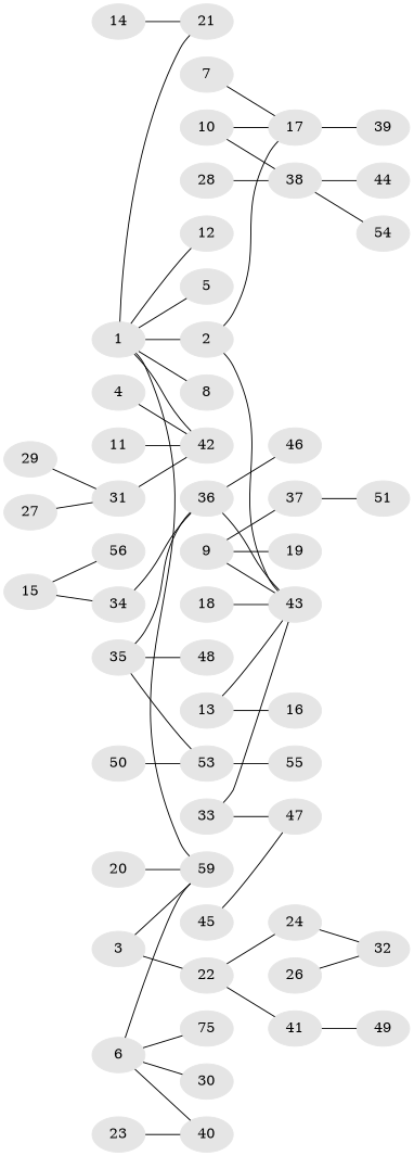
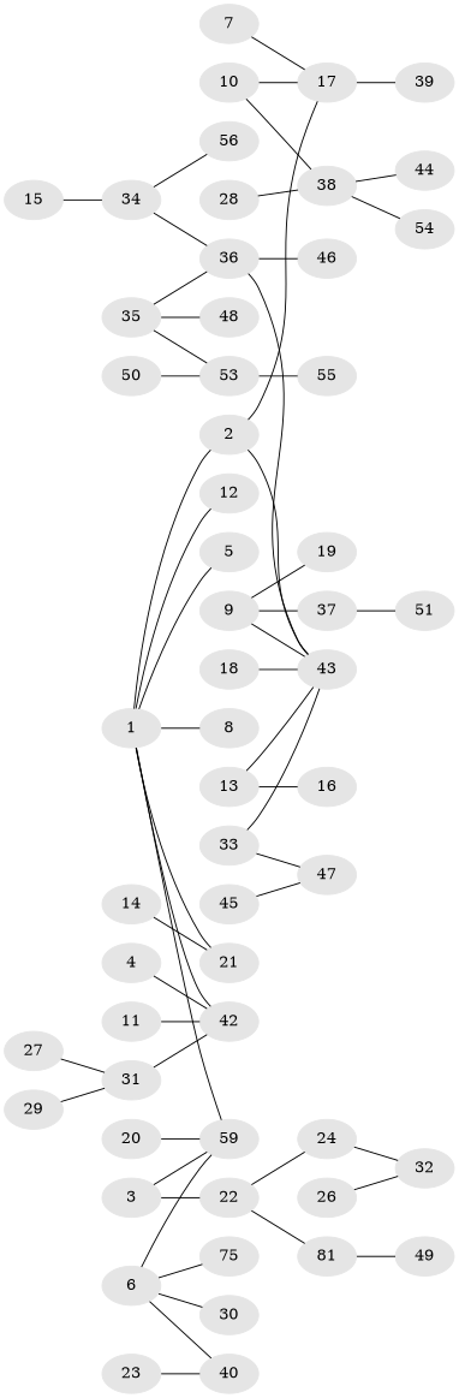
  graph {
    rankdir=LR
    node [color=gray90 style=filled]
    edge [weight=1.0]
    1
    2
    5
    8
    12
    21
    42
    n8 [label=59]
    17
    43
    39
    3
    22
    24
-   41
+   41 [label=81]
    4
    6
    n18 [label=75]
    30
    40
    7
    9
    19
    37
    51
    10
    38
    44
    54
    11
    13
    16
    14
    15
    34
    36
    56
    18
    20
    32
    49
    23
    26
    27
    31
    28
    29
    33
    47
    46
    35
    48
    53
    55
    45
    50
    1 -- 2
    1 -- 5
    1 -- 8
    1 -- 12
    1 -- 21
    1 -- 42
    1 -- n8
    2 -- 17
    2 -- 43
    17 -- 39
    3 -- n8
    3 -- 22
    22 -- 24
    22 -- 41
    24 -- 32
    41 -- 49
    4 -- 42
    6 -- n8
    6 -- n18
    6 -- 30
    6 -- 40
    7 -- 17
    9 -- 43
    9 -- 19
    9 -- 37
    37 -- 51
    10 -- 17
    10 -- 38
    38 -- 44
    38 -- 54
    11 -- 42
    13 -- 43
    13 -- 16
    14 -- 21
    15 -- 34
    34 -- 36
-   15 -- 56
+   34 -- 56
    36 -- 43
    36 -- 46
    18 -- 43
    20 -- n8
    23 -- 40
    26 -- 32
    27 -- 31
    31 -- 42
    28 -- 38
    29 -- 31
    33 -- 43
    33 -- 47
    35 -- 36
    35 -- 48
    35 -- 53
    53 -- 55
    45 -- 47
    50 -- 53
  }
